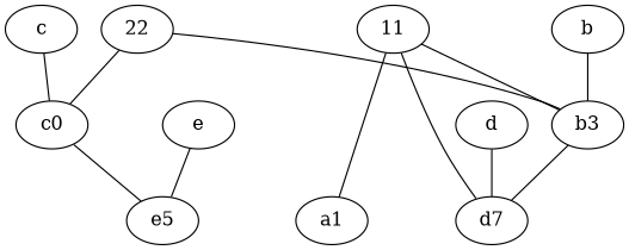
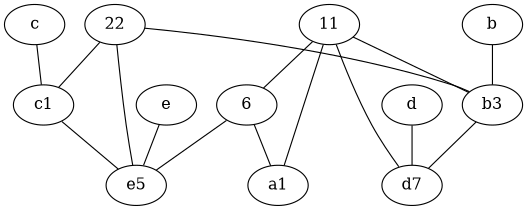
  graph {
    node [labelfontsize=50]
    n1 [label=e5]
    22
    n3 [label=b3]
-   c1 [label=c0]
+   c1
    n5 [label=d7]
    d
    e
+   6
    a1
    b
    11
    c
+   22 -- n1
    22 -- n3
    22 -- c1
    n3 -- n5
    c1 -- n1
    d -- n5
    e -- n1
+   6 -- n1
+   6 -- a1
    b -- n3
    11 -- n3
    11 -- n5
+   11 -- 6
    11 -- a1
    c -- c1
  }
